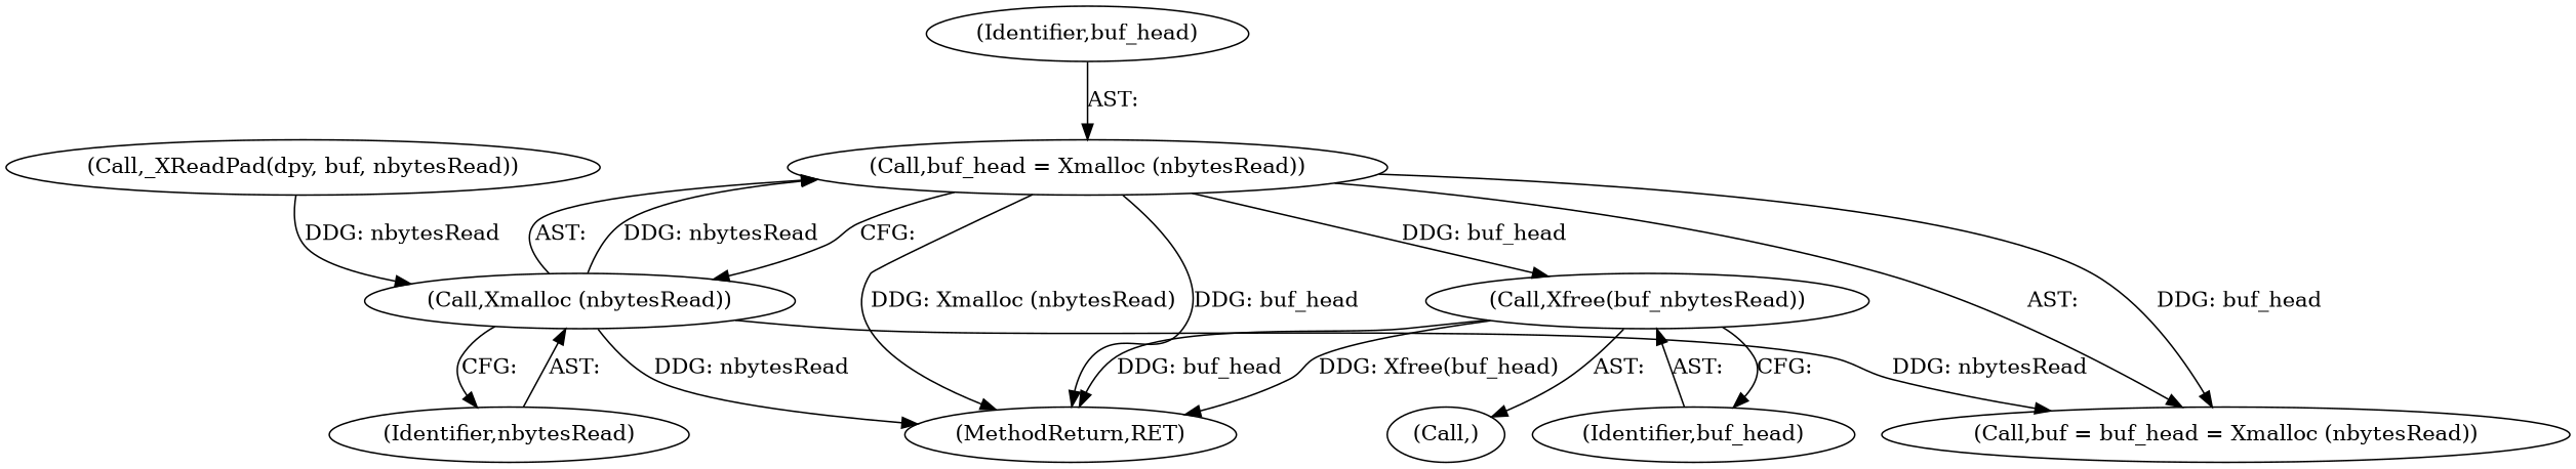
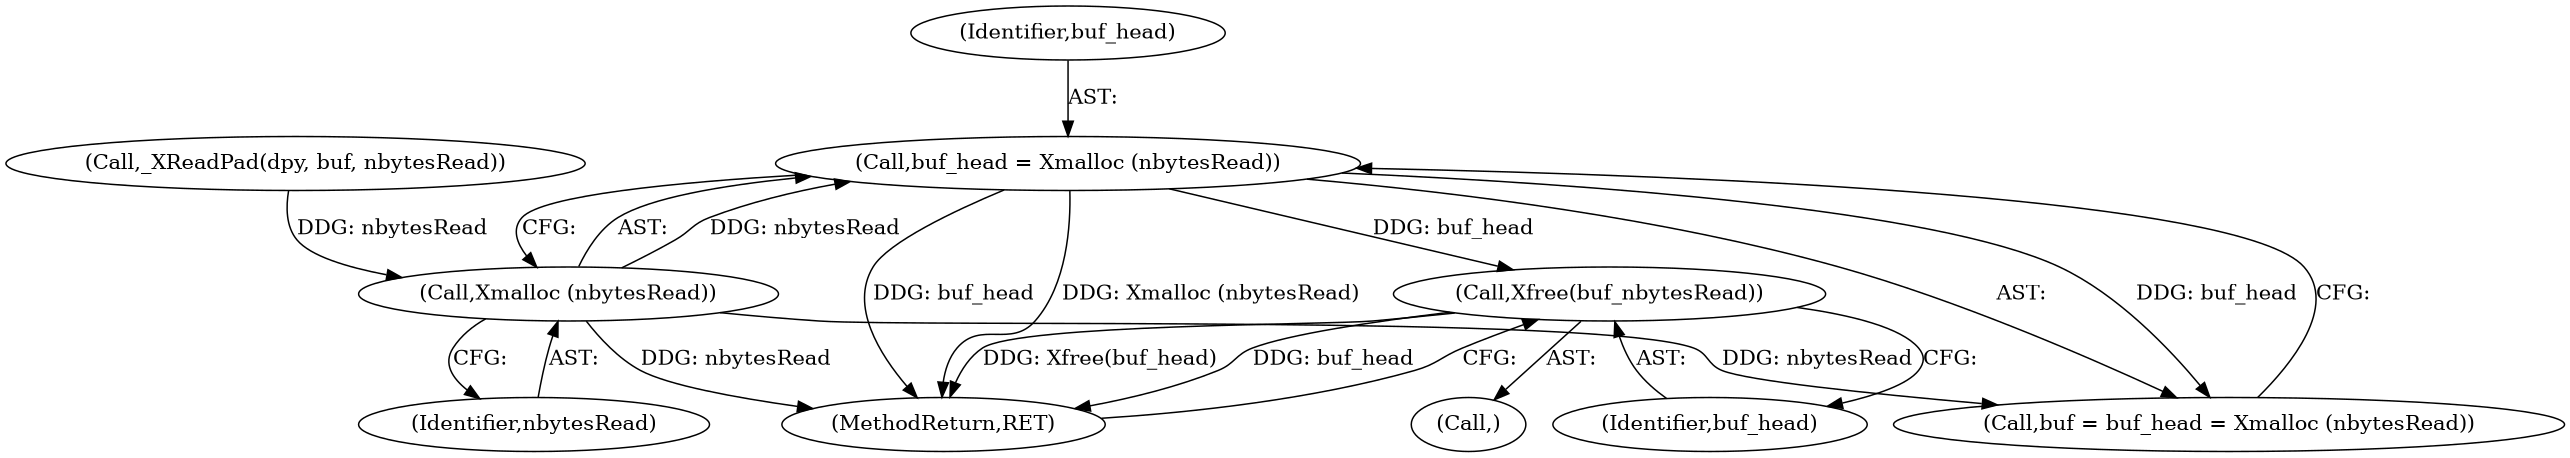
  digraph {
    n1 [label="(Call,Xfree(buf_nbytesRead))"]
    n2 [label="(Identifier,buf_head)"]
    n3 [label="(MethodReturn,RET)"]
    n4 [label="(Call,)"]
    n5 [label="(Call,buf_head = Xmalloc (nbytesRead))"]
    n6 [label="(Call,Xmalloc (nbytesRead))"]
    n7 [label="(Call,buf = buf_head = Xmalloc (nbytesRead))"]
    n8 [label="(Identifier,nbytesRead)"]
    n9 [label="(Call,_XReadPad(dpy, buf, nbytesRead))"]
    n10 [label="(Identifier,buf_head)"]
    n1 -> n2 [label="CFG: "]
    n1 -> n3 [label="DDG: Xfree(buf_head)"]
    n1 -> n3 [label="DDG: buf_head"]
    n1 -> n4 [label="AST: "]
    n2 -> n1 [label="AST: "]
+   n3 -> n1 [label="CFG: "]
    n5 -> n1 [label="DDG: buf_head"]
    n5 -> n3 [label="DDG: buf_head"]
    n5 -> n3 [label="DDG: Xmalloc (nbytesRead)"]
    n5 -> n6 [label="CFG: "]
    n5 -> n7 [label="AST: "]
    n5 -> n7 [label="DDG: buf_head"]
    n6 -> n3 [label="DDG: nbytesRead"]
    n6 -> n5 [label="AST: "]
    n6 -> n5 [label="DDG: nbytesRead"]
    n6 -> n7 [label="DDG: nbytesRead"]
    n6 -> n8 [label="CFG: "]
+   n7 -> n5 [label="CFG: "]
    n8 -> n6 [label="AST: "]
    n9 -> n6 [label="DDG: nbytesRead"]
    n10 -> n5 [label="AST: "]
  }
